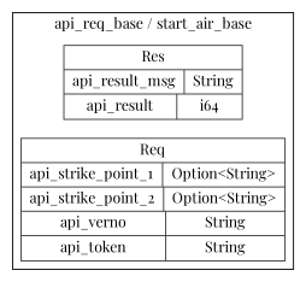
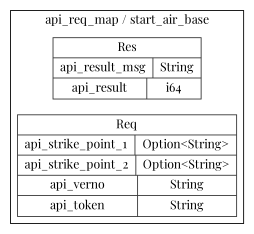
  digraph {
    rankdir=LR
    fontname="Playfair Display"
    node [color=gray20 shape=record style=solid fontname="Playfair Display"]
    n1 [label="<Res> Res  | { api_result_msg | <api_result_msg> String } | { api_result | <api_result> i64 }"]
    n2 [label="<Req> Req  | { api_strike_point_1 | <api_strike_point_1> Option\<String\> } | { api_strike_point_2 | <api_strike_point_2> Option\<String\> } | { api_verno | <api_verno> String } | { api_token | <api_token> String }"]
    subgraph cluster_1 {
-     label="api_req_base / start_air_base"
+     label="api_req_map / start_air_base"
      n1
      n2
    }
  }
